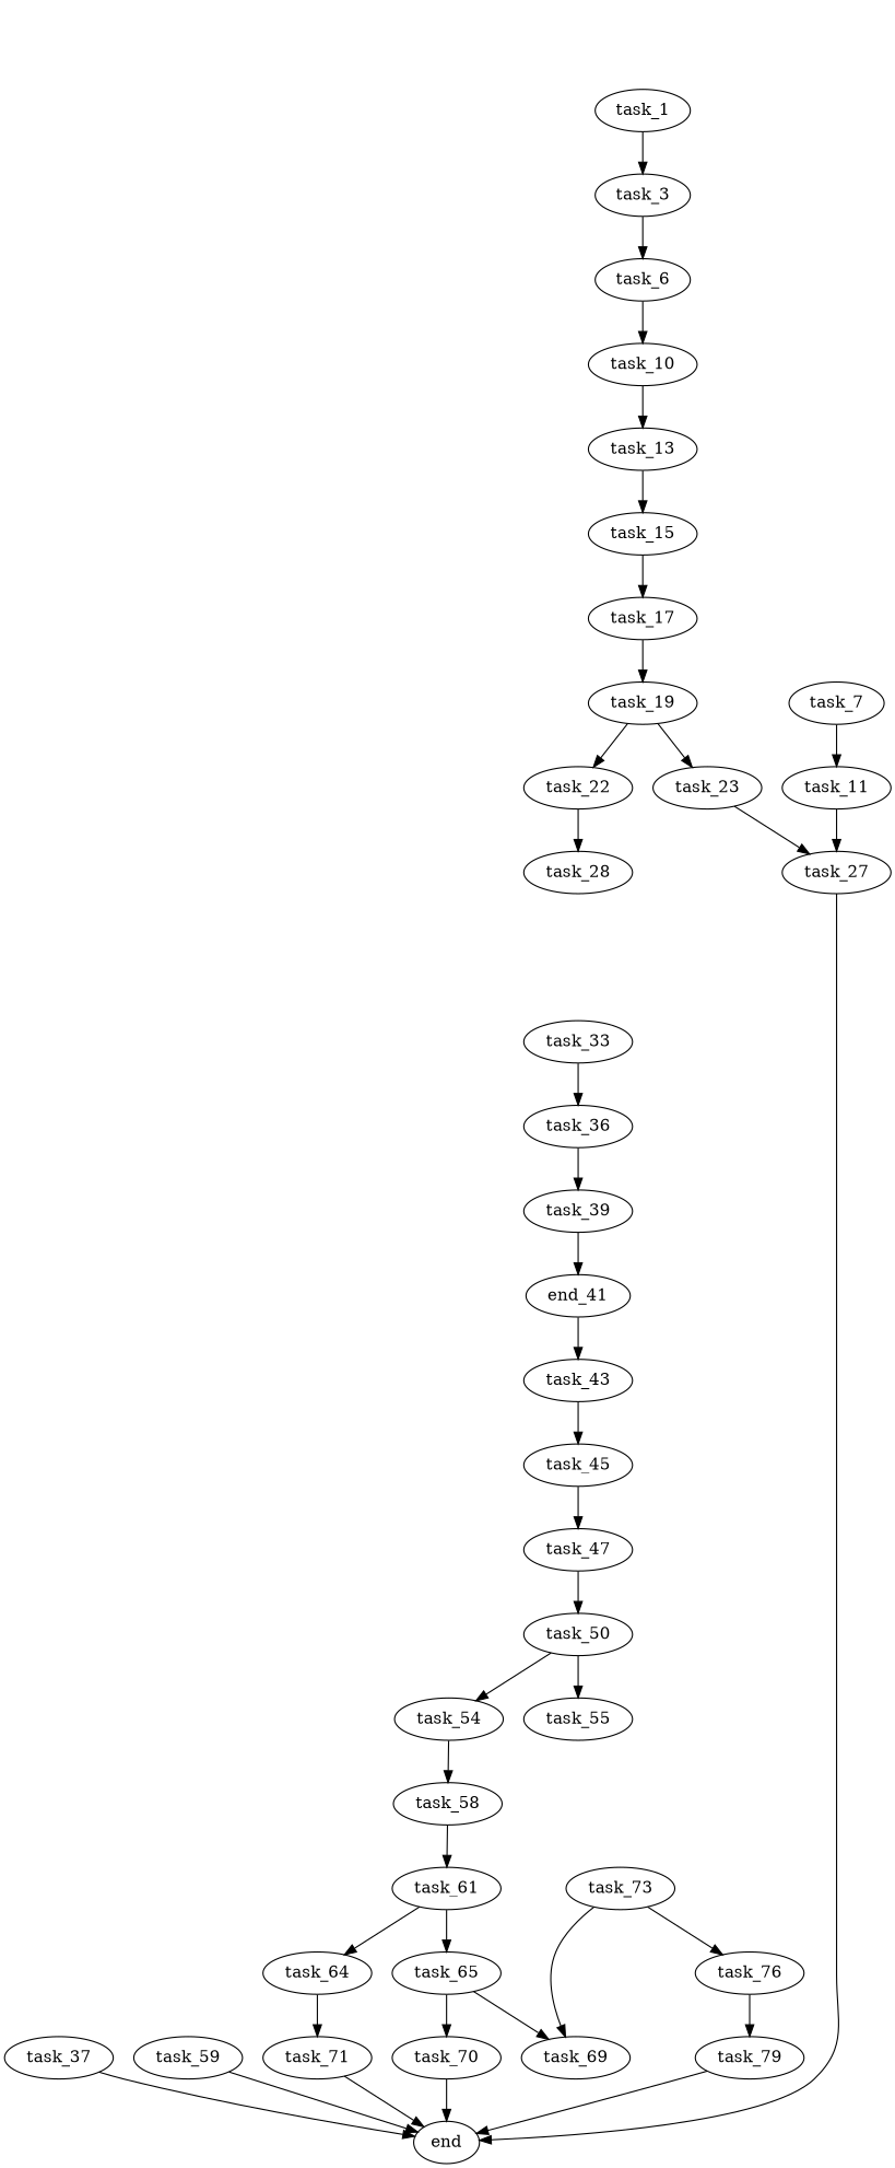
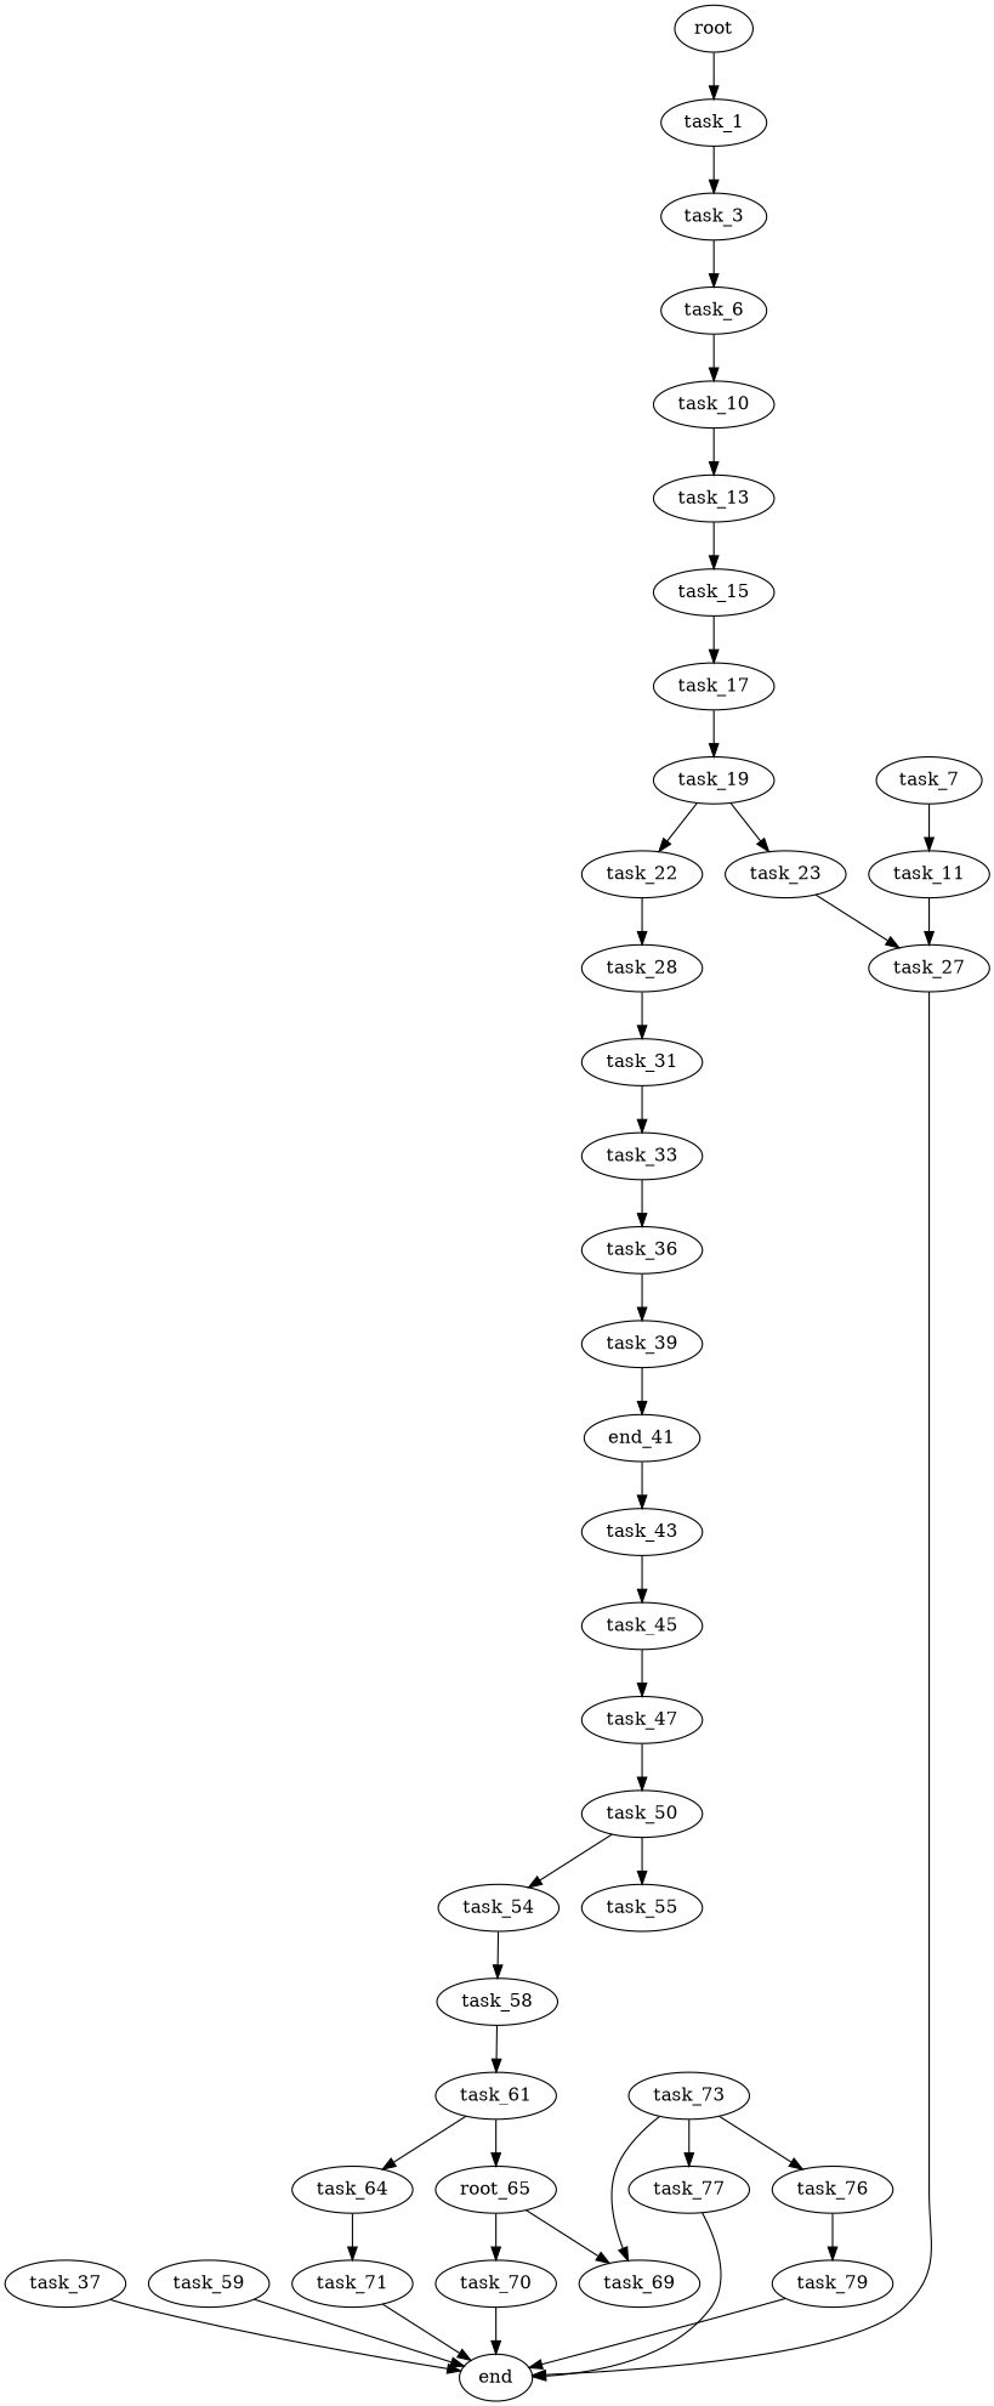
  digraph {
+   root
    task_1
    task_3
    task_6
    task_10
    task_7
    task_11
    task_13
    task_27
    task_15
    task_17
    task_19
    task_22
    task_23
    task_28
+   task_31
    end
    task_33
    task_36
    task_39
    task_37
    n22 [label=end_41]
    task_43
    task_45
    task_47
    task_50
    task_54
    task_55
    task_58
    task_61
    task_59
    task_64
-   task_65
+   task_65 [label=root_65]
    task_71
    task_69
    task_70
    task_73
    task_76
+   task_77
    task_79
+   root -> task_1
    task_1 -> task_3
    task_3 -> task_6
    task_6 -> task_10
    task_10 -> task_13
    task_7 -> task_11
    task_11 -> task_27
    task_13 -> task_15
    task_27 -> end
    task_15 -> task_17
    task_17 -> task_19
    task_19 -> task_22
    task_19 -> task_23
    task_22 -> task_28
    task_23 -> task_27
+   task_28 -> task_31
+   task_31 -> task_33
    task_33 -> task_36
    task_36 -> task_39
    task_39 -> n22
    task_37 -> end
    n22 -> task_43
    task_43 -> task_45
    task_45 -> task_47
    task_47 -> task_50
    task_50 -> task_54
    task_50 -> task_55
    task_54 -> task_58
    task_58 -> task_61
    task_61 -> task_64
    task_61 -> task_65
    task_59 -> end
    task_64 -> task_71
    task_65 -> task_69
    task_65 -> task_70
    task_71 -> end
    task_70 -> end
    task_73 -> task_69
    task_73 -> task_76
+   task_73 -> task_77
    task_76 -> task_79
+   task_77 -> end
    task_79 -> end
  }
